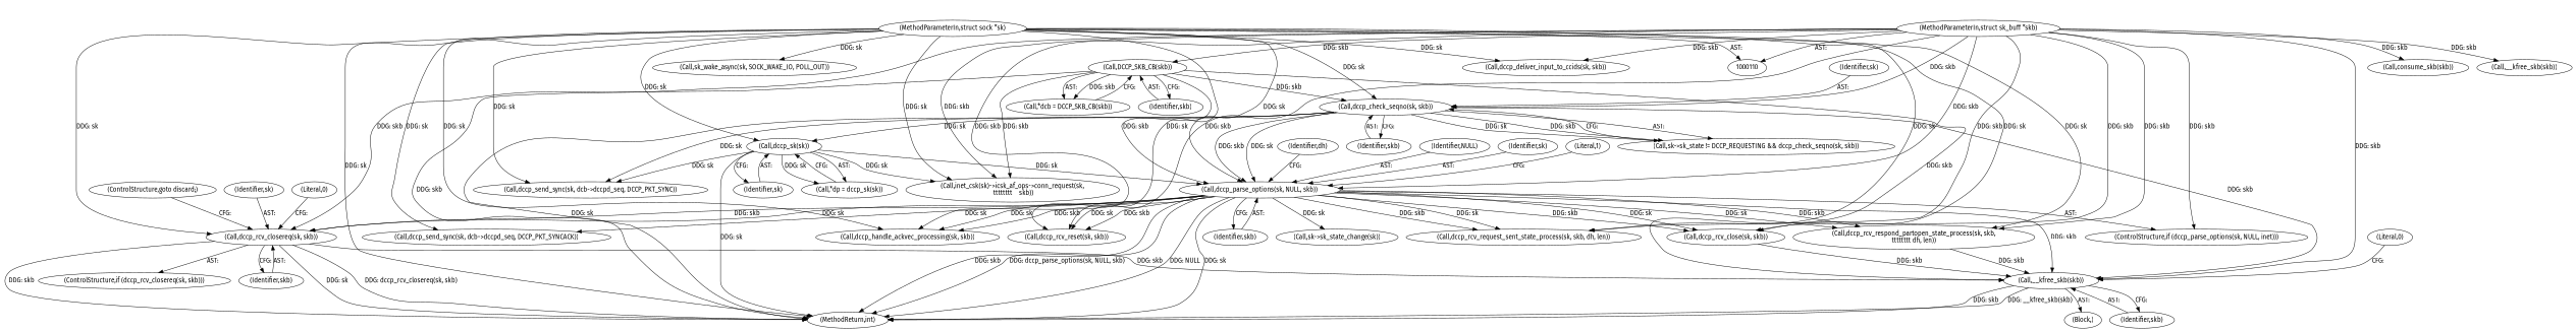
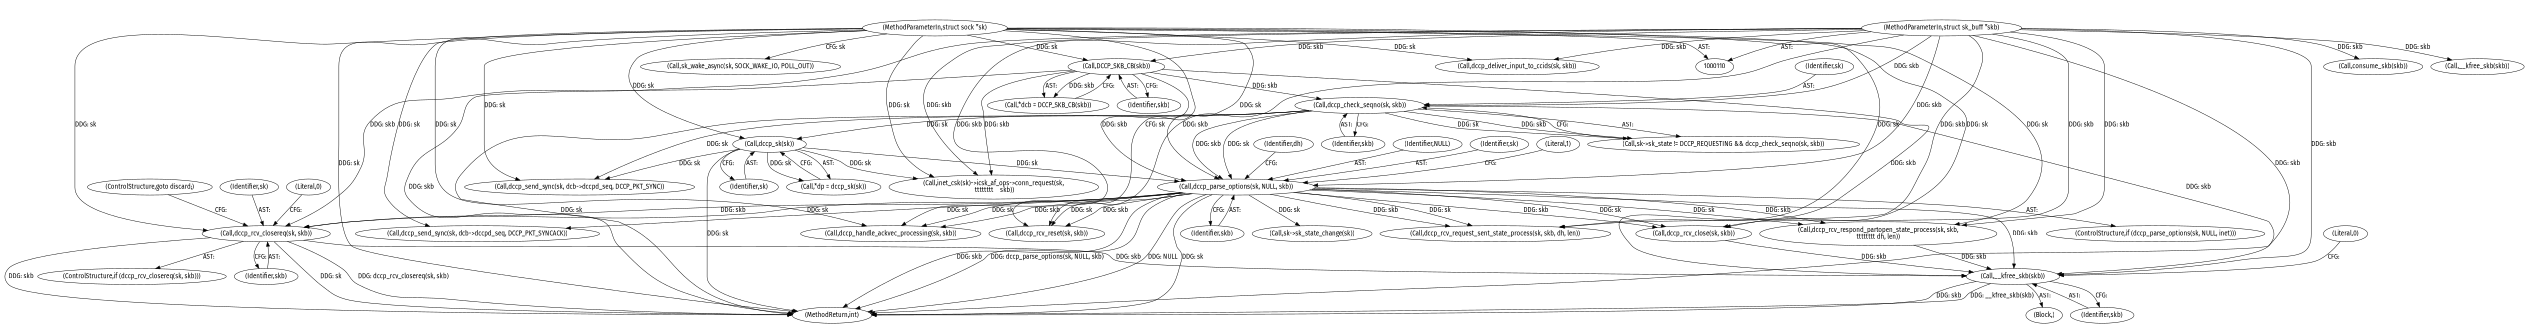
  digraph {
    fontname="Fira Sans"
    node [fontname="Fira Sans"]
    edge [fontname="Fira Sans"]
    n1 [label="(Call,dccp_rcv_closereq(sk, skb))"]
    n2 [label="(Call,__kfree_skb(skb))"]
    n3 [label="(MethodReturn,int)"]
    n4 [label="(Identifier,skb)"]
    n5 [label="(ControlStructure,if (dccp_rcv_closereq(sk, skb)))"]
    n6 [label="(Identifier,skb)"]
    n7 [label="(Block,)"]
    n8 [label="(Call,dccp_parse_options(sk, NULL, skb))"]
    n9 [label="(Call,dccp_handle_ackvec_processing(sk, skb))"]
    n10 [label="(ControlStructure,if (dccp_parse_options(sk, NULL, inet)))"]
    n11 [label="(Call,dccp_send_sync(sk, dcb->dccpd_seq, DCCP_PKT_SYNCACK))"]
    n12 [label="(Call,dccp_rcv_close(sk, skb))"]
    n13 [label="(Call,dccp_rcv_reset(sk, skb))"]
    n14 [label="(Identifier,skb)"]
    n15 [label="(Call,sk->sk_state_change(sk))"]
    n16 [label="(Call,dccp_rcv_respond_partopen_state_process(sk, skb,\n\t\t\t\t\t\t\t\t dh, len))"]
    n17 [label="(Call,dccp_rcv_request_sent_state_process(sk, skb, dh, len))"]
    n18 [label="(Call,dccp_check_seqno(sk, skb))"]
    n19 [label="(Identifier,skb)"]
    n20 [label="(Call,dccp_send_sync(sk, dcb->dccpd_seq, DCCP_PKT_SYNC))"]
    n21 [label="(Call,sk->sk_state != DCCP_REQUESTING && dccp_check_seqno(sk, skb))"]
    n22 [label="(Call,dccp_sk(sk))"]
    n23 [label="(Identifier,sk)"]
    n24 [label="(Call,*dp = dccp_sk(sk))"]
    n25 [label="(Call,inet_csk(sk)->icsk_af_ops->conn_request(sk,\n \t\t\t\t\t\t\t\t    skb))"]
    n26 [label="(MethodParameterIn,struct sock *sk)"]
    n27 [label="(Call,dccp_deliver_input_to_ccids(sk, skb))"]
    n28 [label="(Call,sk_wake_async(sk, SOCK_WAKE_IO, POLL_OUT))"]
    1000110
    n30 [label="(Call,DCCP_SKB_CB(skb))"]
    n31 [label="(Call,*dcb = DCCP_SKB_CB(skb))"]
    n32 [label="(Identifier,skb)"]
    n33 [label="(MethodParameterIn,struct sk_buff *skb)"]
    n34 [label="(Call,consume_skb(skb))"]
    n35 [label="(Call,__kfree_skb(skb))"]
    n36 [label="(Literal,0)"]
    n37 [label="(Identifier,dh)"]
    n38 [label="(Identifier,NULL)"]
    n39 [label="(Identifier,sk)"]
    n40 [label="(Identifier,sk)"]
    n41 [label="(Identifier,sk)"]
    n42 [label="(Literal,0)"]
    n43 [label="(Literal,1)"]
    n44 [label="(ControlStructure,goto discard;)"]
    n1 -> n2 [label="DDG: skb"]
    n1 -> n3 [label="DDG: sk"]
    n1 -> n3 [label="DDG: dccp_rcv_closereq(sk, skb)"]
    n1 -> n3 [label="DDG: skb"]
    n1 -> n4 [label="CFG: "]
    n1 -> n5 [label="AST: "]
    n2 -> n3 [label="DDG: skb"]
    n2 -> n3 [label="DDG: __kfree_skb(skb)"]
    n2 -> n6 [label="CFG: "]
    n2 -> n7 [label="AST: "]
    n4 -> n1 [label="AST: "]
    n6 -> n2 [label="AST: "]
    n8 -> n1 [label="DDG: sk"]
    n8 -> n1 [label="DDG: skb"]
    n8 -> n2 [label="DDG: skb"]
    n8 -> n3 [label="DDG: sk"]
    n8 -> n3 [label="DDG: skb"]
    n8 -> n3 [label="DDG: dccp_parse_options(sk, NULL, skb)"]
    n8 -> n3 [label="DDG: NULL"]
    n8 -> n9 [label="DDG: sk"]
    n8 -> n9 [label="DDG: skb"]
    n8 -> n10 [label="AST: "]
    n8 -> n11 [label="DDG: sk"]
    n8 -> n12 [label="DDG: sk"]
    n8 -> n12 [label="DDG: skb"]
    n8 -> n13 [label="DDG: sk"]
    n8 -> n13 [label="DDG: skb"]
    n8 -> n14 [label="CFG: "]
    n8 -> n15 [label="DDG: sk"]
    n8 -> n16 [label="DDG: sk"]
    n8 -> n16 [label="DDG: skb"]
    n8 -> n17 [label="DDG: sk"]
    n8 -> n17 [label="DDG: skb"]
    n12 -> n2 [label="DDG: skb"]
    n14 -> n8 [label="AST: "]
    n16 -> n2 [label="DDG: skb"]
    n18 -> n2 [label="DDG: skb"]
    n18 -> n3 [label="DDG: sk"]
    n18 -> n8 [label="DDG: sk"]
    n18 -> n8 [label="DDG: skb"]
    n18 -> n19 [label="CFG: "]
    n18 -> n20 [label="DDG: sk"]
    n18 -> n21 [label="AST: "]
    n18 -> n21 [label="DDG: sk"]
    n18 -> n21 [label="DDG: skb"]
    n18 -> n22 [label="DDG: sk"]
    n19 -> n18 [label="AST: "]
    n21 -> n18 [label="CFG: "]
    n22 -> n3 [label="DDG: sk"]
    n22 -> n8 [label="DDG: sk"]
    n22 -> n20 [label="DDG: sk"]
    n22 -> n23 [label="CFG: "]
    n22 -> n24 [label="AST: "]
    n22 -> n24 [label="DDG: sk"]
    n22 -> n25 [label="DDG: sk"]
    n23 -> n22 [label="AST: "]
    n24 -> n22 [label="CFG: "]
    n26 -> n1 [label="DDG: sk"]
    n26 -> n3 [label="DDG: sk"]
    n26 -> n8 [label="DDG: sk"]
    n26 -> n9 [label="DDG: sk"]
    n26 -> n11 [label="DDG: sk"]
    n26 -> n12 [label="DDG: sk"]
-   n26 -> n13 [label="DDG: sk"]
+   n26 -> n13 [label="CFG: sk"]
    n26 -> n16 [label="DDG: sk"]
    n26 -> n17 [label="DDG: sk"]
-   n26 -> n18 [label="DDG: sk"]
+   n26 -> n30 [label="DDG: sk"]
    n26 -> n20 [label="DDG: sk"]
    n26 -> n22 [label="DDG: sk"]
    n26 -> n25 [label="DDG: sk"]
    n26 -> n27 [label="DDG: sk"]
-   n26 -> n28 [label="DDG: sk"]
+   n26 -> n28 [label="CFG: sk"]
    n26 -> 1000110 [label="AST: "]
    n30 -> n2 [label="DDG: skb"]
    n30 -> n3 [label="DDG: skb"]
    n30 -> n8 [label="DDG: skb"]
    n30 -> n18 [label="DDG: skb"]
    n30 -> n25 [label="DDG: skb"]
    n30 -> n31 [label="AST: "]
    n30 -> n31 [label="DDG: skb"]
    n30 -> n32 [label="CFG: "]
    n31 -> n30 [label="CFG: "]
    n32 -> n30 [label="AST: "]
    n33 -> n1 [label="DDG: skb"]
    n33 -> n2 [label="DDG: skb"]
-   n33 -> n10 [label="DDG: skb"]
+   n33 -> n3 [label="DDG: skb"]
    n33 -> n8 [label="DDG: skb"]
    n33 -> n9 [label="DDG: skb"]
    n33 -> n12 [label="DDG: skb"]
    n33 -> n13 [label="DDG: skb"]
    n33 -> n16 [label="DDG: skb"]
    n33 -> n17 [label="DDG: skb"]
    n33 -> n18 [label="DDG: skb"]
    n33 -> n25 [label="DDG: skb"]
    n33 -> n27 [label="DDG: skb"]
    n33 -> 1000110 [label="AST: "]
    n33 -> n30 [label="DDG: skb"]
    n33 -> n34 [label="DDG: skb"]
    n33 -> n35 [label="DDG: skb"]
    n36 -> n1 [label="CFG: "]
    n37 -> n8 [label="CFG: "]
    n38 -> n8 [label="AST: "]
    n39 -> n8 [label="AST: "]
    n40 -> n18 [label="AST: "]
    n41 -> n1 [label="AST: "]
    n42 -> n2 [label="CFG: "]
    n43 -> n8 [label="CFG: "]
    n44 -> n1 [label="CFG: "]
  }
